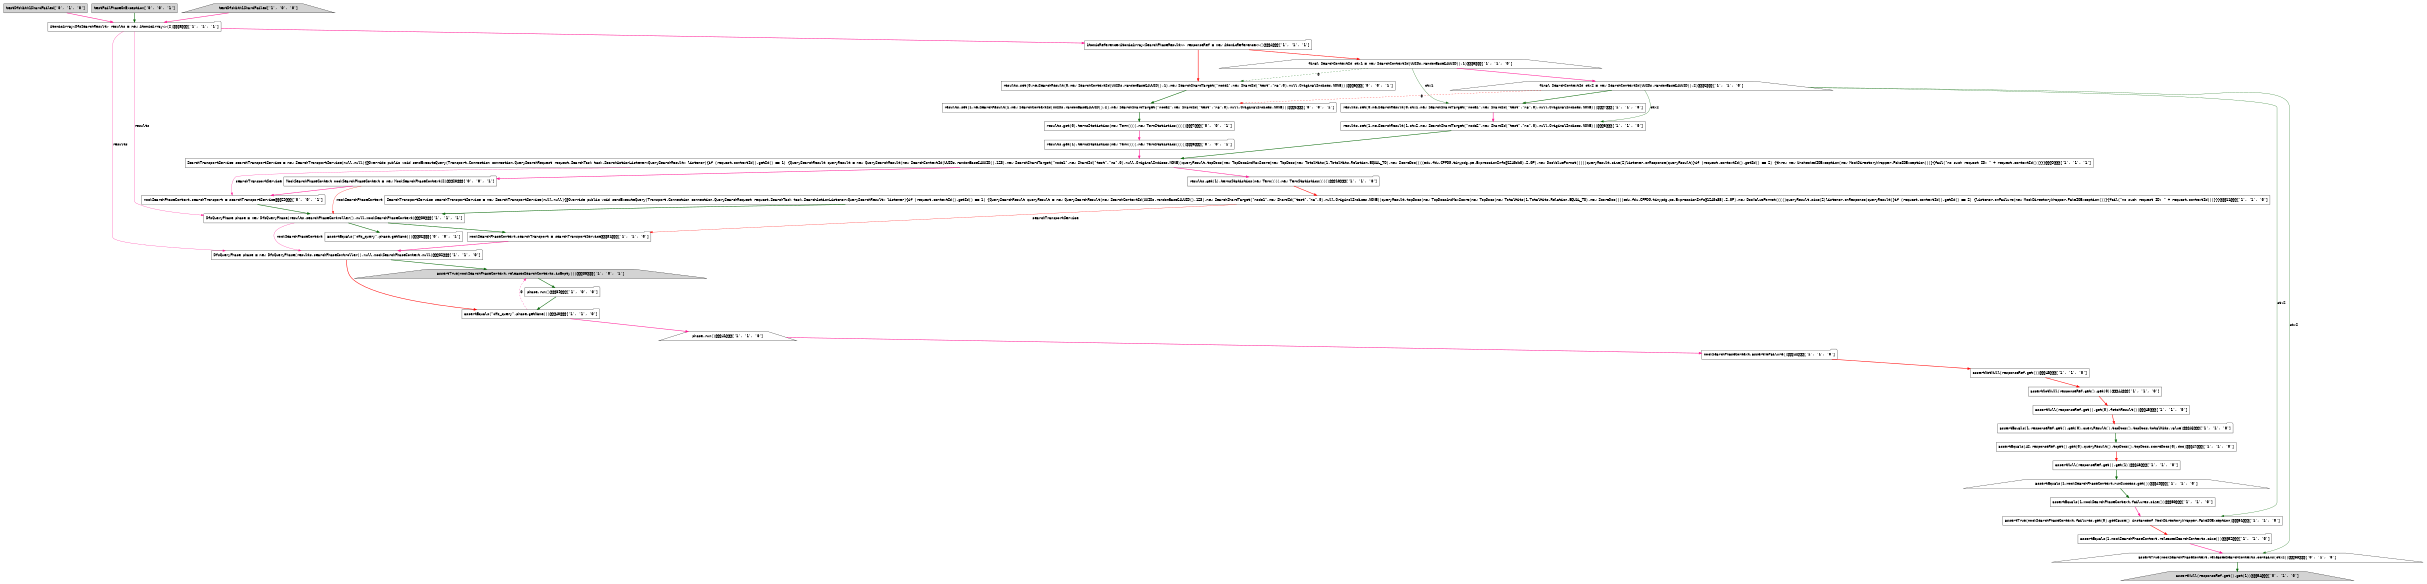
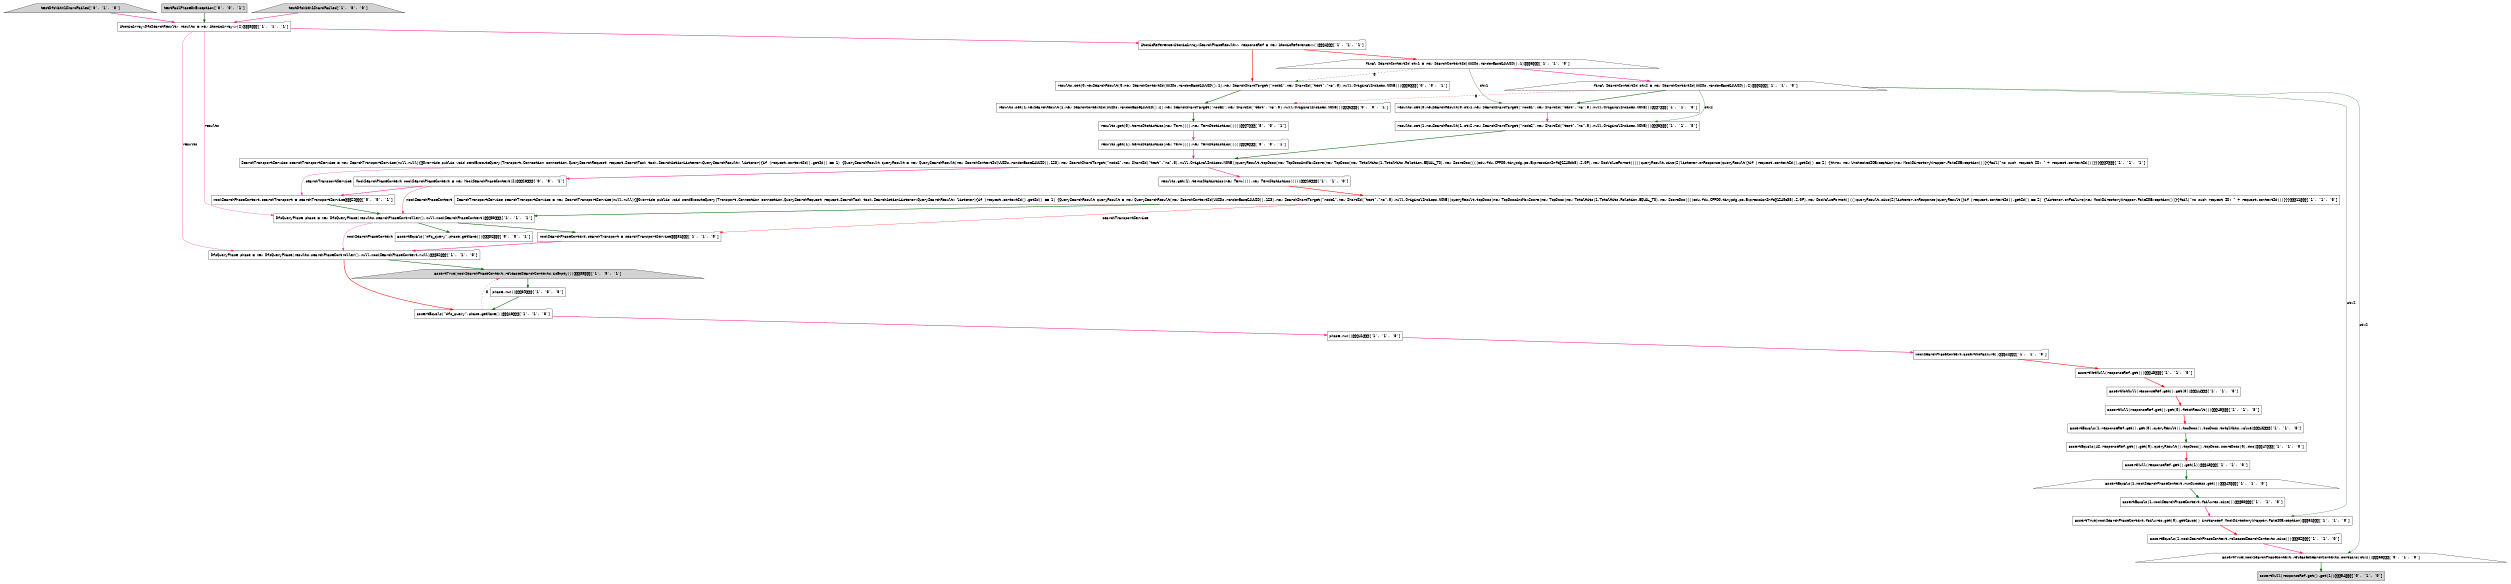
  digraph {
    fontname="DejaVu Sans Mono"
    node [fillcolor=white fontname="DejaVu Sans Mono" shape=box style=filled]
    edge [color=darkgreen fontname="DejaVu Sans Mono" style=bold]
    n1 [label="assertTrue(mockSearchPhaseContext.releasedSearchContexts.contains(ctx2))@@@53@@@['0', '1', '0']" shape=trapezium]
-   n2 [fillcolor=lightgray label="assertNull(responseRef.get().get(1))@@@54@@@['0', '1', '0']" shape=trapezium]
+   n2 [fillcolor=lightgray label="assertNull(responseRef.get().get(1))@@@54@@@['0', '1', '0']"]
    n3 [label="mockSearchPhaseContext.searchTransport = searchTransportService@@@29@@@['0', '0', '1']" shape=folder]
    n4 [label="DfsQueryPhase phase = new DfsQueryPhase(results,searchPhaseController(),null,mockSearchPhaseContext)@@@30@@@['1', '1', '1']"]
    n5 [label="assertEquals(\"dfs_query\",phase.getName())@@@36@@@['0', '0', '1']" shape=folder]
    n6 [label="mockSearchPhaseContext.searchTransport = searchTransportService@@@31@@@['1', '1', '0']" shape=folder]
    n7 [label="DfsQueryPhase phase = new DfsQueryPhase(results,searchPhaseController(),null,mockSearchPhaseContext,null)@@@32@@@['1', '1', '0']" shape=folder]
    n8 [label="mockSearchPhaseContext.assertNoFailure()@@@42@@@['1', '1', '0']" shape=folder]
    n9 [label="assertNotNull(responseRef.get())@@@43@@@['1', '1', '0']"]
    n10 [label="assertNotNull(responseRef.get().get(0))@@@44@@@['1', '1', '0']"]
-   n11 [fillcolor=lightgray label="testDfsWith1ShardFailed['0', '1', '0']"]
+   n11 [fillcolor=lightgray label="testDfsWith1ShardFailed['0', '1', '0']" shape=trapezium]
    n12 [label="AtomicArray<DfsSearchResult> results = new AtomicArray<>(2)@@@3@@@['1', '1', '1']" shape=folder]
    n13 [label="AtomicReference<AtomicArray<SearchPhaseResult>> responseRef = new AtomicReference<>()@@@4@@@['1', '1', '1']" shape=folder]
    n14 [label="assertEquals(1,responseRef.get().get(0).queryResult().topDocs().topDocs.totalHits.value)@@@46@@@['1', '1', '0']" shape=folder]
    n15 [label="assertEquals(42,responseRef.get().get(0).queryResult().topDocs().topDocs.scoreDocs(0(.doc)@@@47@@@['1', '1', '0']"]
    n16 [label="assertNull(responseRef.get().get(1))@@@48@@@['1', '1', '0']"]
    n17 [label="assertEquals(1,mockSearchPhaseContext.numSuccess.get())@@@49@@@['1', '1', '0']" shape=trapezium]
    n18 [label="assertEquals(1,mockSearchPhaseContext.failures.size())@@@50@@@['1', '1', '0']"]
    n19 [label="assertTrue(mockSearchPhaseContext.failures.get(0).getCause() instanceof MockDirectoryWrapper.FakeIOException)@@@51@@@['1', '1', '0']"]
    n20 [label="final SearchContextId ctx1 = new SearchContextId(UUIDs.randomBase64UUID(),1)@@@5@@@['1', '1', '0']" shape=trapezium]
    n21 [label="results.set(0,newSearchResult(0,new SearchContextId(UUIDs.randomBase64UUID(),1),new SearchShardTarget(\"node1\",new ShardId(\"test\",\"na\",0),null,OriginalIndices.NONE)))@@@5@@@['0', '0', '1']"]
    n22 [label="results.set(0,newSearchResult(0,ctx1,new SearchShardTarget(\"node1\",new ShardId(\"test\",\"na\",0),null,OriginalIndices.NONE)))@@@7@@@['1', '1', '0']"]
    n23 [label="final SearchContextId ctx2 = new SearchContextId(UUIDs.randomBase64UUID(),2)@@@6@@@['1', '1', '0']" shape=trapezium]
    n24 [label="results.set(1,newSearchResult(1,new SearchContextId(UUIDs.randomBase64UUID(),2),new SearchShardTarget(\"node2\",new ShardId(\"test\",\"na\",0),null,OriginalIndices.NONE)))@@@6@@@['0', '0', '1']" shape=folder]
    n25 [label="assertEquals(1,mockSearchPhaseContext.releasedSearchContexts.size())@@@52@@@['1', '1', '0']" shape=folder]
    n26 [label="assertNull(responseRef.get().get(0).fetchResult())@@@45@@@['1', '1', '0']"]
    n27 [label="results.set(1,newSearchResult(1,ctx2,new SearchShardTarget(\"node2\",new ShardId(\"test\",\"na\",0),null,OriginalIndices.NONE)))@@@8@@@['1', '1', '0']"]
    n28 [label="SearchTransportService searchTransportService = new SearchTransportService(null,null){@Override public void sendExecuteQuery(Transport.Connection connection,QuerySearchRequest request,SearchTask task,SearchActionListener<QuerySearchResult> listener){if (request.contextId().getId() == 1) {QuerySearchResult queryResult = new QuerySearchResult(new SearchContextId(UUIDs.randomBase64UUID(),123),new SearchShardTarget(\"node1\",new ShardId(\"test\",\"na\",0),null,OriginalIndices.NONE))queryResult.topDocs(new TopDocsAndMaxScore(new TopDocs(new TotalHits(1,TotalHits.Relation.EQUAL_TO),new ScoreDoc((((edu.fdu.CPPDG.tinypdg.pe.ExpressionInfo@1240db8),2.0F),new DocValueFormat(((()queryResult.size(2)listener.onResponse(queryResult)}if (request.contextId().getId() == 2) {throw new UncheckedIOException(new MockDirectoryWrapper.FakeIOException())}{fail(\"no such request ID: \" + request.contextId())}}}@@@9@@@['1', '1', '1']"]
    n29 [label="results.get(0).termsStatistics(new Term((((,new TermStatistics(((()@@@7@@@['0', '0', '1']"]
    n30 [fillcolor=lightgray label="assertTrue(mockSearchPhaseContext.releasedSearchContexts.isEmpty())@@@38@@@['1', '0', '1']" shape=trapezium]
-   n31 [label="phase.run()@@@39@@@['1', '0', '0']" shape=folder]
+   n31 [label="phase.run()@@@39@@@['1', '0', '0']"]
    n32 [label="assertEquals(\"dfs_query\",phase.getName())@@@40@@@['1', '1', '0']" shape=folder]
    n33 [label="SearchTransportService searchTransportService = new SearchTransportService(null,null){@Override public void sendExecuteQuery(Transport.Connection connection,QuerySearchRequest request,SearchTask task,SearchActionListener<QuerySearchResult> listener){if (request.contextId().getId() == 1) {QuerySearchResult queryResult = new QuerySearchResult(new SearchContextId(UUIDs.randomBase64UUID(),123),new SearchShardTarget(\"node1\",new ShardId(\"test\",\"na\",0),null,OriginalIndices.NONE))queryResult.topDocs(new TopDocsAndMaxScore(new TopDocs(new TotalHits(1,TotalHits.Relation.EQUAL_TO),new ScoreDoc((((edu.fdu.CPPDG.tinypdg.pe.ExpressionInfo@1240c38),2.0F),new DocValueFormat(((()queryResult.size(2)listener.onResponse(queryResult)}if (request.contextId().getId() == 2) {listener.onFailure(new MockDirectoryWrapper.FakeIOException())}{fail(\"no such request ID: \" + request.contextId())}}}@@@11@@@['1', '1', '0']"]
    n34 [label="results.get(1).termsStatistics(new Term((((,new TermStatistics(((()@@@8@@@['0', '0', '1']" shape=folder]
    n35 [label="results.get(1).termsStatistics(new Term((((,new TermStatistics(((()@@@10@@@['1', '1', '0']" shape=folder]
-   n36 [label="phase.run()@@@41@@@['1', '1', '0']" shape=trapezium]
+   n36 [label="phase.run()@@@41@@@['1', '1', '0']"]
    n37 [label="MockSearchPhaseContext mockSearchPhaseContext = new MockSearchPhaseContext(2)@@@28@@@['0', '0', '1']" shape=folder]
    n38 [fillcolor=lightgray label="testFailPhaseOnException['0', '0', '1']"]
    n39 [fillcolor=lightgray label="testDfsWith1ShardFailed['1', '0', '0']" shape=trapezium]
    n1 -> n2
    n3 -> n4
    n4 -> n5
    n4 -> n6
    n4 -> n7 [color=deeppink label=mockSearchPhaseContext style=solid]
    n6 -> n7 [color=deeppink]
    n7 -> n30
    n7 -> n32 [color=red]
    n8 -> n9 [color=red]
    n9 -> n10 [color=red]
    n10 -> n26 [color=red]
    n11 -> n12 [color=deeppink]
    n12 -> n4 [color=deeppink label=results style=solid]
    n12 -> n7 [color=deeppink label=results style=solid]
    n12 -> n13 [color=deeppink]
    n13 -> n20 [color=red]
    n13 -> n21 [color=red]
    n14 -> n15
    n15 -> n16 [color=red]
    n16 -> n17
    n17 -> n18
    n18 -> n19 [color=deeppink]
    n19 -> n25 [color=red]
    n20 -> n21 [label=0 style=dashed]
    n20 -> n22 [label=ctx1 style=solid]
    n20 -> n23 [color=deeppink]
    n21 -> n24
    n22 -> n27 [color=deeppink]
    n23 -> n1 [label=ctx2 style=solid]
    n23 -> n19 [label=ctx2 style=solid]
    n23 -> n22
    n23 -> n24 [color=red label=0 style=dashed]
    n23 -> n27 [label=ctx2 style=solid]
    n24 -> n29
    n25 -> n1 [color=deeppink]
    n26 -> n14 [color=red]
    n27 -> n28
    n28 -> n3 [color=deeppink label=searchTransportService style=solid]
    n28 -> n35 [color=deeppink]
    n28 -> n37 [color=deeppink]
    n29 -> n34 [color=deeppink]
    n30 -> n31
    n31 -> n32
    n32 -> n30 [color=deeppink label=0 style=dashed]
    n32 -> n36 [color=deeppink]
    n33 -> n4
    n33 -> n6 [color=red label=searchTransportService style=solid]
    n34 -> n28 [color=deeppink]
    n35 -> n33 [color=red]
    n36 -> n8 [color=deeppink]
    n37 -> n3 [color=deeppink]
    n37 -> n4 [color=red label=mockSearchPhaseContext style=solid]
    n38 -> n12
    n39 -> n12 [color=deeppink]
  }
